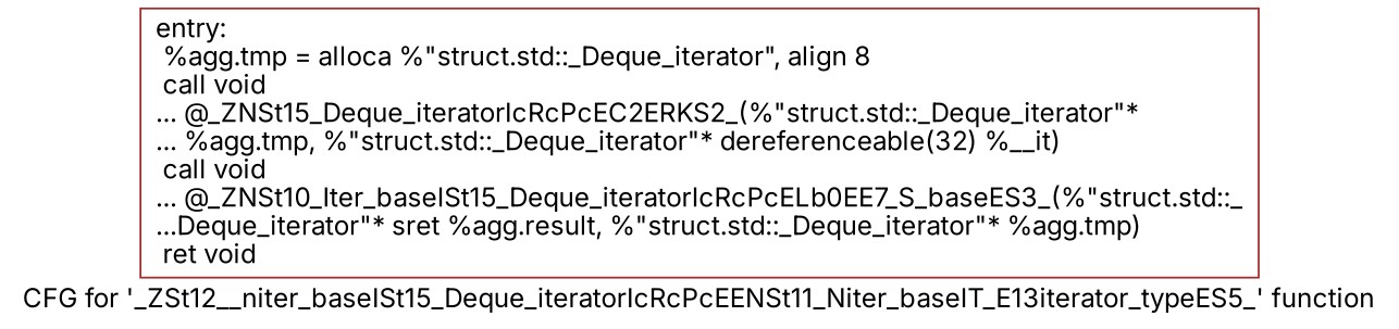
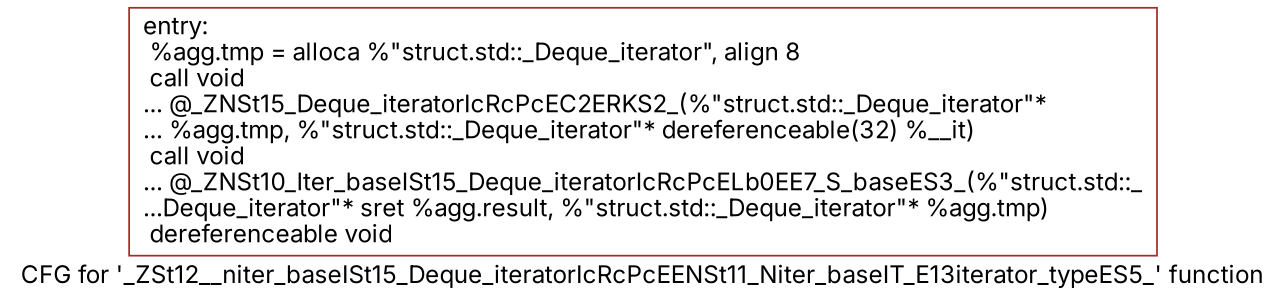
  digraph {
    label="CFG for '_ZSt12__niter_baseISt15_Deque_iteratorIcRcPcEENSt11_Niter_baseIT_E13iterator_typeES5_' function"
    fontname=Inter
-   n1 [label="{entry:\l  %agg.tmp = alloca %\"struct.std::_Deque_iterator\", align 8\l  call void\l... @_ZNSt15_Deque_iteratorIcRcPcEC2ERKS2_(%\"struct.std::_Deque_iterator\"*\l... %agg.tmp, %\"struct.std::_Deque_iterator\"* dereferenceable(32) %__it)\l  call void\l... @_ZNSt10_Iter_baseISt15_Deque_iteratorIcRcPcELb0EE7_S_baseES3_(%\"struct.std::_\l...Deque_iterator\"* sret %agg.result, %\"struct.std::_Deque_iterator\"* %agg.tmp)\l  ret void\l}" shape=record color=brown fontname=Inter]
+   n1 [label="{entry:\l  %agg.tmp = alloca %\"struct.std::_Deque_iterator\", align 8\l  call void\l... @_ZNSt15_Deque_iteratorIcRcPcEC2ERKS2_(%\"struct.std::_Deque_iterator\"*\l... %agg.tmp, %\"struct.std::_Deque_iterator\"* dereferenceable(32) %__it)\l  call void\l... @_ZNSt10_Iter_baseISt15_Deque_iteratorIcRcPcELb0EE7_S_baseES3_(%\"struct.std::_\l...Deque_iterator\"* sret %agg.result, %\"struct.std::_Deque_iterator\"* %agg.tmp)\l  dereferenceable void\l}" shape=record color=brown fontname=Inter]
  }
